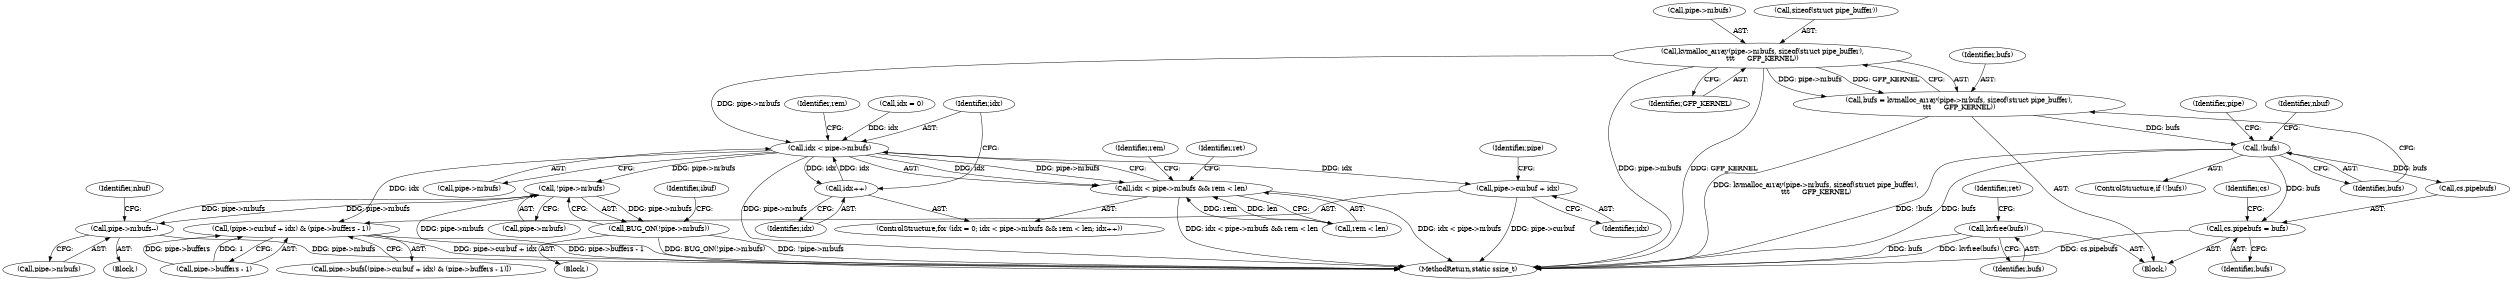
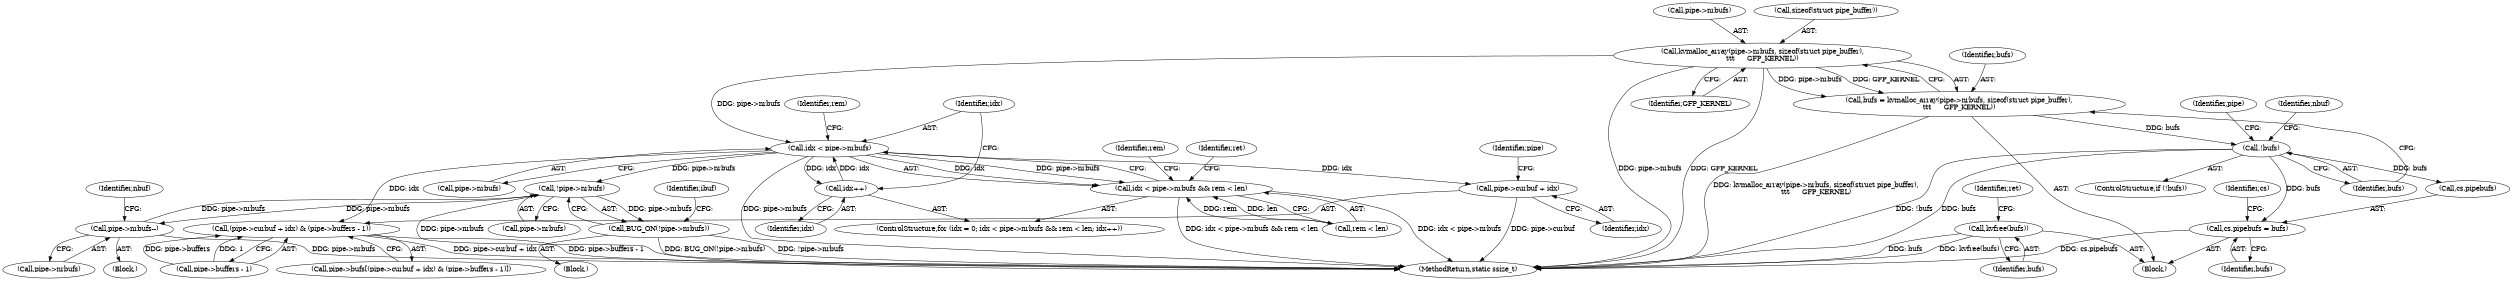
  digraph {
    n1 [label="(Call,kvmalloc_array(pipe->nrbufs, sizeof(struct pipe_buffer),\n\t\t\t      GFP_KERNEL))"]
    n2 [label="(Call,bufs = kvmalloc_array(pipe->nrbufs, sizeof(struct pipe_buffer),\n\t\t\t      GFP_KERNEL))"]
    n3 [label="(Call,idx < pipe->nrbufs)"]
    n4 [label="(Identifier,GFP_KERNEL)"]
    n5 [label="(MethodReturn,static ssize_t)"]
    n6 [label="(Call,!bufs)"]
    n7 [label="(Block,)"]
    n8 [label="(Call,idx < pipe->nrbufs && rem < len)"]
    n9 [label="(Call,idx++)"]
    n10 [label="(Call,(pipe->curbuf + idx) & (pipe->buffers - 1))"]
    n11 [label="(Call,pipe->curbuf + idx)"]
    n12 [label="(Call,!pipe->nrbufs)"]
    n13 [label="(Call,pipe->nrbufs)"]
    n14 [label="(Call,cs.pipebufs = bufs)"]
    n15 [label="(Identifier,bufs)"]
    n16 [label="(ControlStructure,if (!bufs))"]
    n17 [label="(Call,cs.pipebufs)"]
    n18 [label="(Identifier,bufs)"]
    n19 [label="(Call,kvfree(bufs))"]
    n20 [label="(Identifier,bufs)"]
    n21 [label="(ControlStructure,for (idx = 0; idx < pipe->nrbufs && rem < len; idx++))"]
    n22 [label="(Call,rem < len)"]
    n23 [label="(Identifier,idx)"]
    n24 [label="(Call,pipe->bufs[(pipe->curbuf + idx) & (pipe->buffers - 1)])"]
    n25 [label="(Call,pipe->buffers - 1)"]
    n26 [label="(Identifier,idx)"]
    n27 [label="(Call,BUG_ON(!pipe->nrbufs))"]
    n28 [label="(Call,pipe->nrbufs--)"]
    n29 [label="(Call,pipe->nrbufs)"]
    n30 [label="(Block,)"]
    n31 [label="(Call,pipe->nrbufs)"]
    n32 [label="(Block,)"]
    n33 [label="(Identifier,rem)"]
    n34 [label="(Identifier,idx)"]
    n35 [label="(Identifier,rem)"]
    n36 [label="(Identifier,pipe)"]
    n37 [label="(Identifier,nbuf)"]
    n38 [label="(Identifier,ret)"]
    n39 [label="(Call,pipe->nrbufs)"]
    n40 [label="(Identifier,bufs)"]
    n41 [label="(Identifier,nbuf)"]
    n42 [label="(Identifier,ibuf)"]
    n43 [label="(Identifier,pipe)"]
    n44 [label="(Call,sizeof(struct pipe_buffer))"]
    n45 [label="(Identifier,cs)"]
    n46 [label="(Identifier,ret)"]
-   n47 [label="(Call,idx = 0)"]
    n1 -> n2 [label="AST: "]
    n1 -> n2 [label="DDG: pipe->nrbufs"]
    n1 -> n2 [label="DDG: GFP_KERNEL"]
    n1 -> n3 [label="DDG: pipe->nrbufs"]
    n1 -> n4 [label="CFG: "]
    n1 -> n5 [label="DDG: pipe->nrbufs"]
    n1 -> n5 [label="DDG: GFP_KERNEL"]
    n2 -> n1 [label="CFG: "]
    n2 -> n5 [label="DDG: kvmalloc_array(pipe->nrbufs, sizeof(struct pipe_buffer),\n\t\t\t      GFP_KERNEL)"]
    n2 -> n6 [label="DDG: bufs"]
    n2 -> n7 [label="AST: "]
    n3 -> n5 [label="DDG: pipe->nrbufs"]
    n3 -> n8 [label="AST: "]
    n3 -> n8 [label="DDG: idx"]
    n3 -> n8 [label="DDG: pipe->nrbufs"]
    n3 -> n9 [label="DDG: idx"]
    n3 -> n10 [label="DDG: idx"]
    n3 -> n11 [label="DDG: idx"]
    n3 -> n12 [label="DDG: pipe->nrbufs"]
    n3 -> n13 [label="CFG: "]
    n4 -> n1 [label="AST: "]
    n6 -> n5 [label="DDG: !bufs"]
    n6 -> n5 [label="DDG: bufs"]
    n6 -> n14 [label="DDG: bufs"]
    n6 -> n15 [label="CFG: "]
    n6 -> n16 [label="AST: "]
    n6 -> n17 [label="DDG: bufs"]
    n8 -> n3 [label="CFG: "]
    n8 -> n5 [label="DDG: idx < pipe->nrbufs"]
    n8 -> n5 [label="DDG: idx < pipe->nrbufs && rem < len"]
    n8 -> n21 [label="AST: "]
    n8 -> n22 [label="CFG: "]
    n9 -> n3 [label="DDG: idx"]
    n9 -> n21 [label="AST: "]
    n9 -> n23 [label="CFG: "]
    n10 -> n5 [label="DDG: pipe->buffers - 1"]
    n10 -> n5 [label="DDG: pipe->curbuf + idx"]
    n10 -> n24 [label="AST: "]
    n10 -> n25 [label="CFG: "]
    n11 -> n5 [label="DDG: pipe->curbuf"]
    n11 -> n10 [label="AST: "]
    n11 -> n26 [label="CFG: "]
    n12 -> n5 [label="DDG: pipe->nrbufs"]
    n12 -> n27 [label="AST: "]
    n12 -> n27 [label="DDG: pipe->nrbufs"]
    n12 -> n28 [label="DDG: pipe->nrbufs"]
    n12 -> n29 [label="CFG: "]
    n13 -> n3 [label="AST: "]
    n14 -> n5 [label="DDG: cs.pipebufs"]
    n14 -> n7 [label="AST: "]
    n14 -> n18 [label="CFG: "]
    n15 -> n2 [label="CFG: "]
    n15 -> n6 [label="AST: "]
    n17 -> n14 [label="AST: "]
    n18 -> n14 [label="AST: "]
    n19 -> n5 [label="DDG: bufs"]
    n19 -> n5 [label="DDG: kvfree(bufs)"]
    n19 -> n7 [label="AST: "]
    n19 -> n20 [label="CFG: "]
    n20 -> n19 [label="AST: "]
    n22 -> n8 [label="AST: "]
    n22 -> n8 [label="DDG: rem"]
    n22 -> n8 [label="DDG: len"]
    n23 -> n9 [label="AST: "]
    n24 -> n10 [label="CFG: "]
    n25 -> n10 [label="AST: "]
    n25 -> n10 [label="DDG: pipe->buffers"]
    n25 -> n10 [label="DDG: 1"]
    n26 -> n11 [label="AST: "]
    n27 -> n5 [label="DDG: !pipe->nrbufs"]
    n27 -> n5 [label="DDG: BUG_ON(!pipe->nrbufs)"]
    n27 -> n12 [label="CFG: "]
    n27 -> n30 [label="AST: "]
    n28 -> n5 [label="DDG: pipe->nrbufs"]
    n28 -> n12 [label="DDG: pipe->nrbufs"]
    n28 -> n31 [label="CFG: "]
    n28 -> n32 [label="AST: "]
    n29 -> n12 [label="AST: "]
    n31 -> n28 [label="AST: "]
    n33 -> n3 [label="CFG: "]
    n34 -> n3 [label="AST: "]
    n34 -> n9 [label="CFG: "]
    n35 -> n8 [label="CFG: "]
    n36 -> n6 [label="CFG: "]
    n37 -> n6 [label="CFG: "]
    n38 -> n19 [label="CFG: "]
    n39 -> n1 [label="AST: "]
    n40 -> n2 [label="AST: "]
    n41 -> n28 [label="CFG: "]
    n42 -> n27 [label="CFG: "]
    n43 -> n11 [label="CFG: "]
    n44 -> n1 [label="AST: "]
    n45 -> n14 [label="CFG: "]
    n46 -> n8 [label="CFG: "]
-   n47 -> n3 [label="DDG: idx"]
  }
